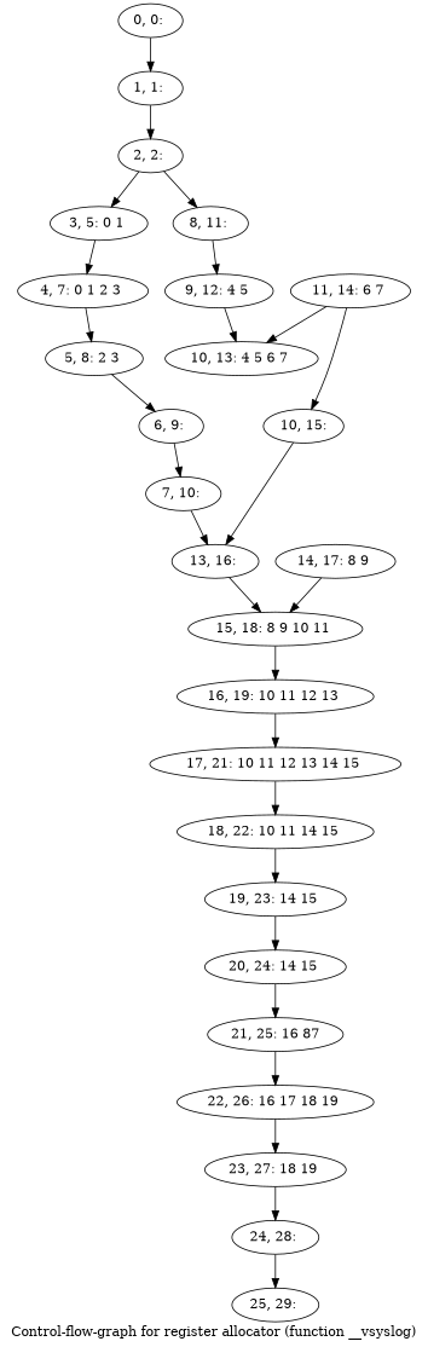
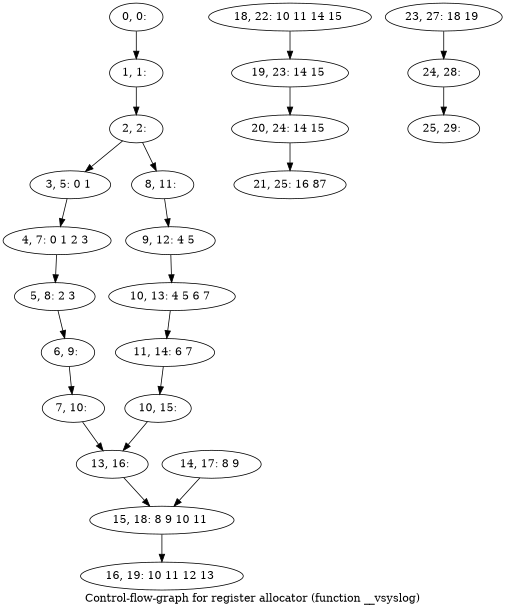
  digraph {
    label="Control-flow-graph for register allocator (function __vsyslog)"
    n1 [label="0, 0: "]
    n2 [label="1, 1: "]
    n3 [label="2, 2: "]
    n4 [label="3, 5: 0 1 "]
    n5 [label="8, 11: "]
    n6 [label="4, 7: 0 1 2 3 "]
    n7 [label="9, 12: 4 5 "]
    n8 [label="5, 8: 2 3 "]
    n9 [label="6, 9: "]
    n10 [label="7, 10: "]
    n11 [label="13, 16: "]
    n12 [label="15, 18: 8 9 10 11 "]
    n13 [label="10, 13: 4 5 6 7 "]
    n14 [label="11, 14: 6 7 "]
    n15 [label="10, 15:"]
    n16 [label="14, 17: 8 9 "]
    n17 [label="16, 19: 10 11 12 13 "]
-   n18 [label="17, 21: 10 11 12 13 14 15 "]
    n19 [label="18, 22: 10 11 14 15 "]
    n20 [label="19, 23: 14 15 "]
    n21 [label="20, 24: 14 15 "]
    n22 [label="21, 25: 16 87"]
-   n23 [label="22, 26: 16 17 18 19 "]
    n24 [label="23, 27: 18 19 "]
    n25 [label="24, 28: "]
    n26 [label="25, 29: "]
    n1 -> n2
    n2 -> n3
    n3 -> n4
    n3 -> n5
    n4 -> n6
    n5 -> n7
    n6 -> n8
    n7 -> n13
    n8 -> n9
    n9 -> n10
    n10 -> n11
    n11 -> n12
    n12 -> n17
-   n14 -> n13
+   n13 -> n14
    n14 -> n15
    n15 -> n11
    n16 -> n12
-   n17 -> n18
-   n18 -> n19
    n19 -> n20
    n20 -> n21
    n21 -> n22
-   n22 -> n23
-   n23 -> n24
    n24 -> n25
    n25 -> n26
  }
